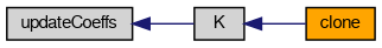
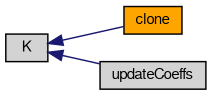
  digraph {
    rankdir=LR
    node [color=black fillcolor=lightgrey fontname=FreeSans fontsize=10 shape=record style=filled]
    edge [color=midnightblue dir=back fontname=FreeSans fontsize=10 labelfontname=FreeSans labelfontsize=10 style=solid]
    n1 [fontcolor=black height=0.2 label=K width=0.4]
    n2 [fillcolor=orange height=0.2 label=clone width=0.4]
    n3 [height=0.2 label=updateCoeffs width=0.4]
    n1 -> n2
-   n3 -> n1
+   n1 -> n3
  }
